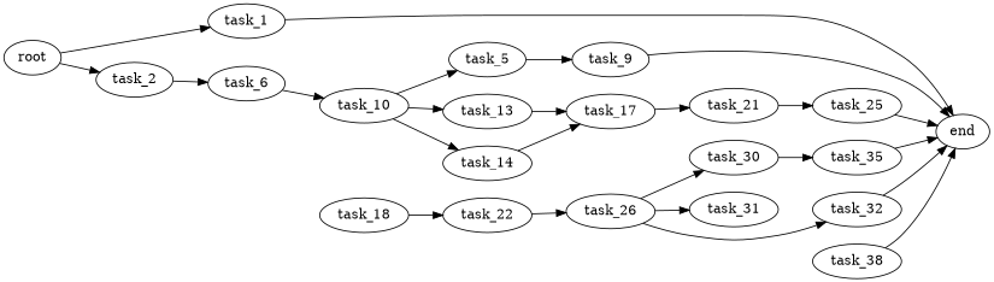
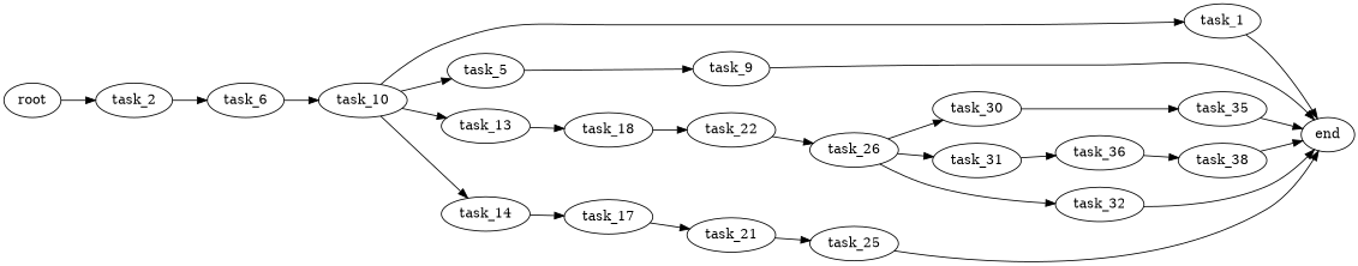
  digraph {
    rankdir=LR
    root
    task_1
    task_2
    end
    task_6
    task_5
    task_9
    task_10
    task_13
    task_14
    task_18
    task_17
    task_22
    task_21
    task_26
    task_25
    task_30
    task_31
    task_32
    task_35
+   task_36
    task_38
-   root -> task_1
+   task_10 -> task_1
    root -> task_2
    task_1 -> end
    task_2 -> task_6
    task_6 -> task_10
    task_5 -> task_9
    task_9 -> end
    task_10 -> task_5
    task_10 -> task_13
    task_10 -> task_14
-   task_13 -> task_17
+   task_13 -> task_18
    task_14 -> task_17
    task_18 -> task_22
    task_17 -> task_21
    task_22 -> task_26
    task_21 -> task_25
    task_26 -> task_30
    task_26 -> task_31
    task_26 -> task_32
    task_25 -> end
    task_30 -> task_35
+   task_31 -> task_36
    task_32 -> end
    task_35 -> end
+   task_36 -> task_38
    task_38 -> end
  }
